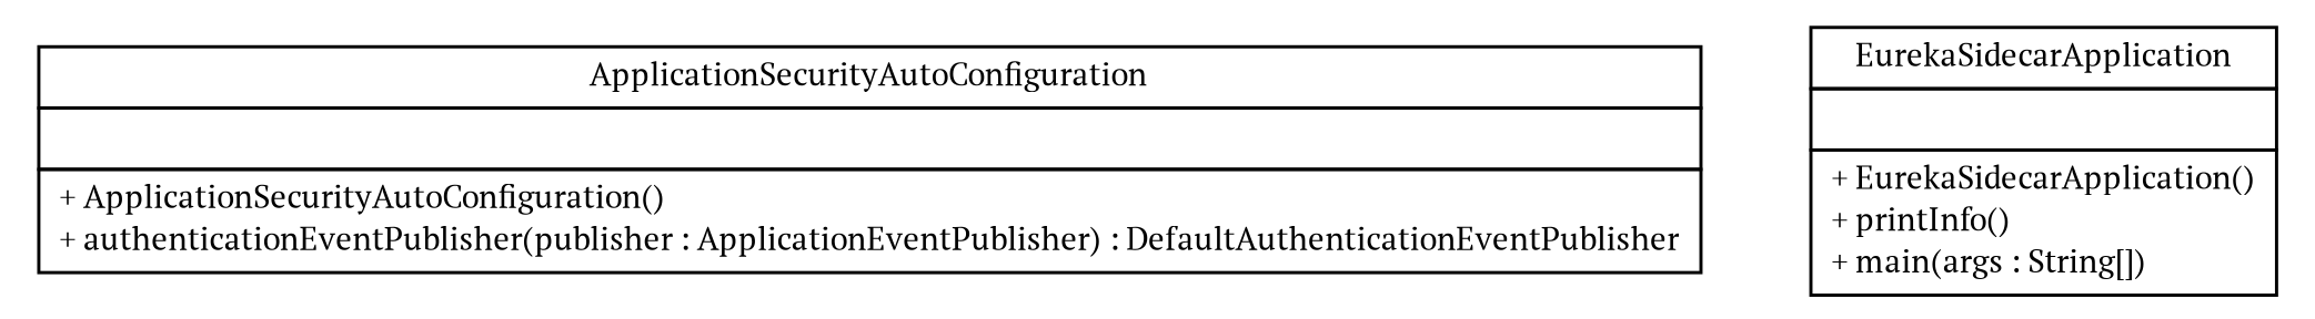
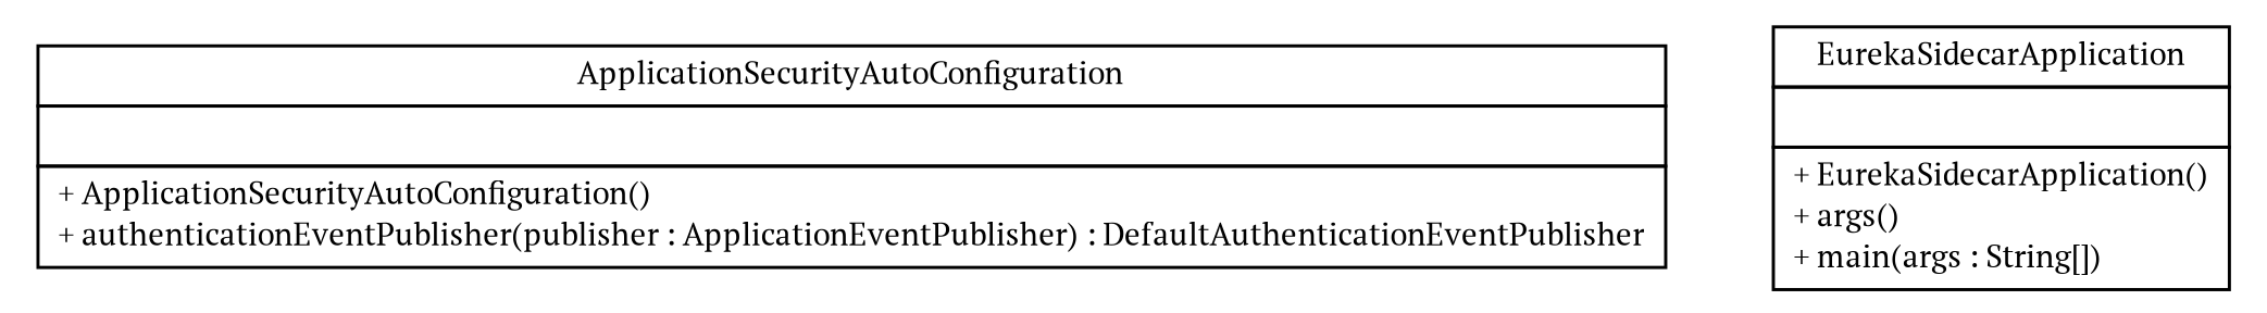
  digraph {
    nodesep=0.25
    ranksep=0.5
    fontname="PT Serif"
    node [fontcolor=black fontname="PT Serif" fontsize=10.0 shape=plaintext]
    n1 [label=<<table title="cn.home1.cloud.netflix.eureka.ApplicationSecurityAutoConfiguration" border="0" cellborder="1" cellspacing="0" cellpadding="2" port="p" href="./ApplicationSecurityAutoConfiguration.html"> 		<tr><td><table border="0" cellspacing="0" cellpadding="1"> <tr><td align="center" balign="center"> ApplicationSecurityAutoConfiguration </td></tr> 		</table></td></tr> 		<tr><td><table border="0" cellspacing="0" cellpadding="1"> <tr><td align="left" balign="left">  </td></tr> 		</table></td></tr> 		<tr><td><table border="0" cellspacing="0" cellpadding="1"> <tr><td align="left" balign="left"> + ApplicationSecurityAutoConfiguration() </td></tr> <tr><td align="left" balign="left"> + authenticationEventPublisher(publisher : ApplicationEventPublisher) : DefaultAuthenticationEventPublisher </td></tr> 		</table></td></tr> 		</table>>]
-   n2 [label=<<table title="cn.home1.cloud.netflix.eureka.EurekaSidecarApplication" border="0" cellborder="1" cellspacing="0" cellpadding="2" port="p" href="./EurekaSidecarApplication.html"> 		<tr><td><table border="0" cellspacing="0" cellpadding="1"> <tr><td align="center" balign="center"> EurekaSidecarApplication </td></tr> 		</table></td></tr> 		<tr><td><table border="0" cellspacing="0" cellpadding="1"> <tr><td align="left" balign="left">  </td></tr> 		</table></td></tr> 		<tr><td><table border="0" cellspacing="0" cellpadding="1"> <tr><td align="left" balign="left"> + EurekaSidecarApplication() </td></tr> <tr><td align="left" balign="left"> + printInfo() </td></tr> <tr><td align="left" balign="left"> + main(args : String[]) </td></tr> 		</table></td></tr> 		</table>>]
+   n2 [label=<<table title="cn.home1.cloud.netflix.eureka.EurekaSidecarApplication" border="0" cellborder="1" cellspacing="0" cellpadding="2" port="p" href="./EurekaSidecarApplication.html"> 		<tr><td><table border="0" cellspacing="0" cellpadding="1"> <tr><td align="center" balign="center"> EurekaSidecarApplication </td></tr> 		</table></td></tr> 		<tr><td><table border="0" cellspacing="0" cellpadding="1"> <tr><td align="left" balign="left">  </td></tr> 		</table></td></tr> 		<tr><td><table border="0" cellspacing="0" cellpadding="1"> <tr><td align="left" balign="left"> + EurekaSidecarApplication() </td></tr> <tr><td align="left" balign="left"> + args() </td></tr> <tr><td align="left" balign="left"> + main(args : String[]) </td></tr> 		</table></td></tr> 		</table>>]
  }
